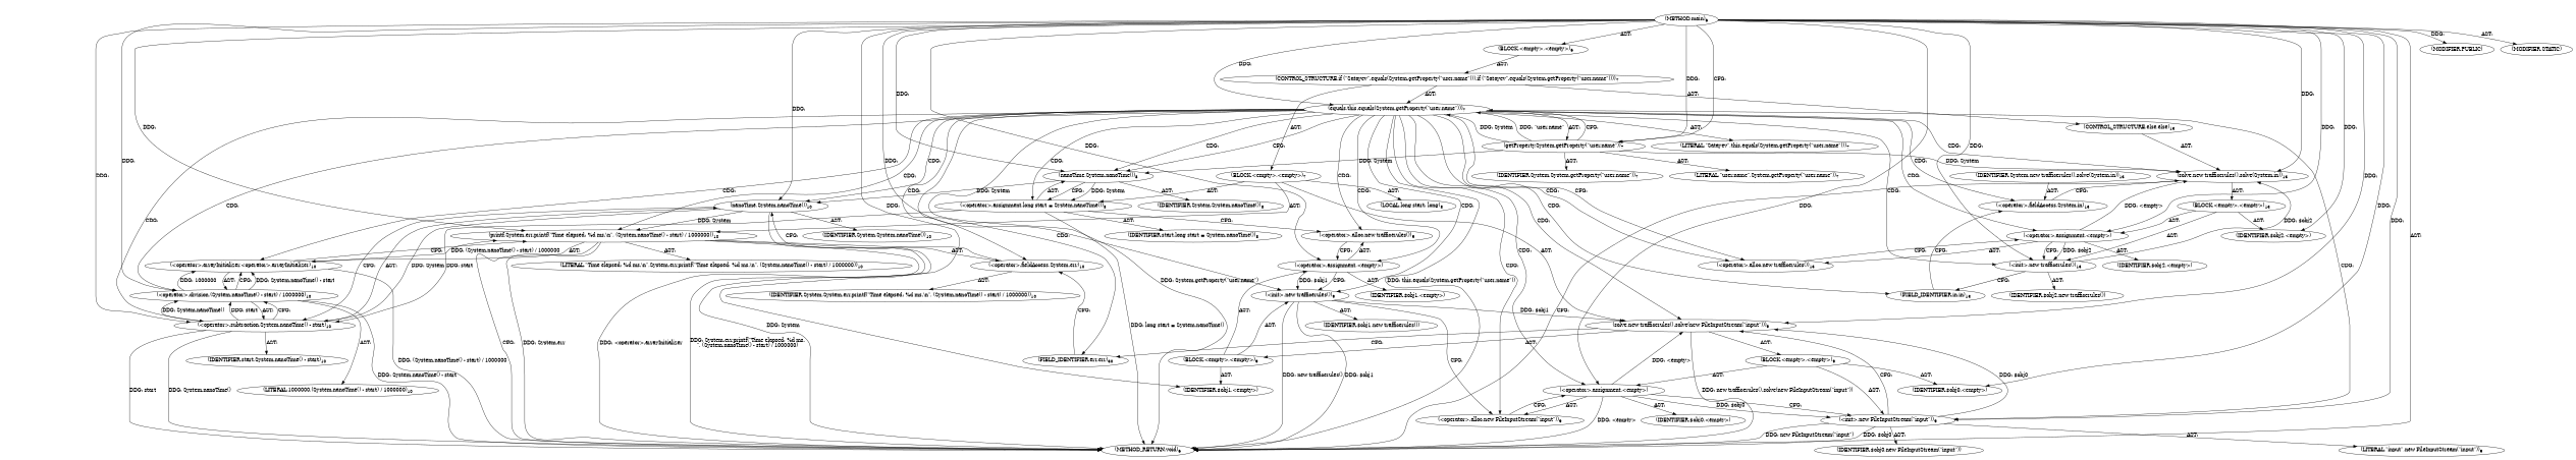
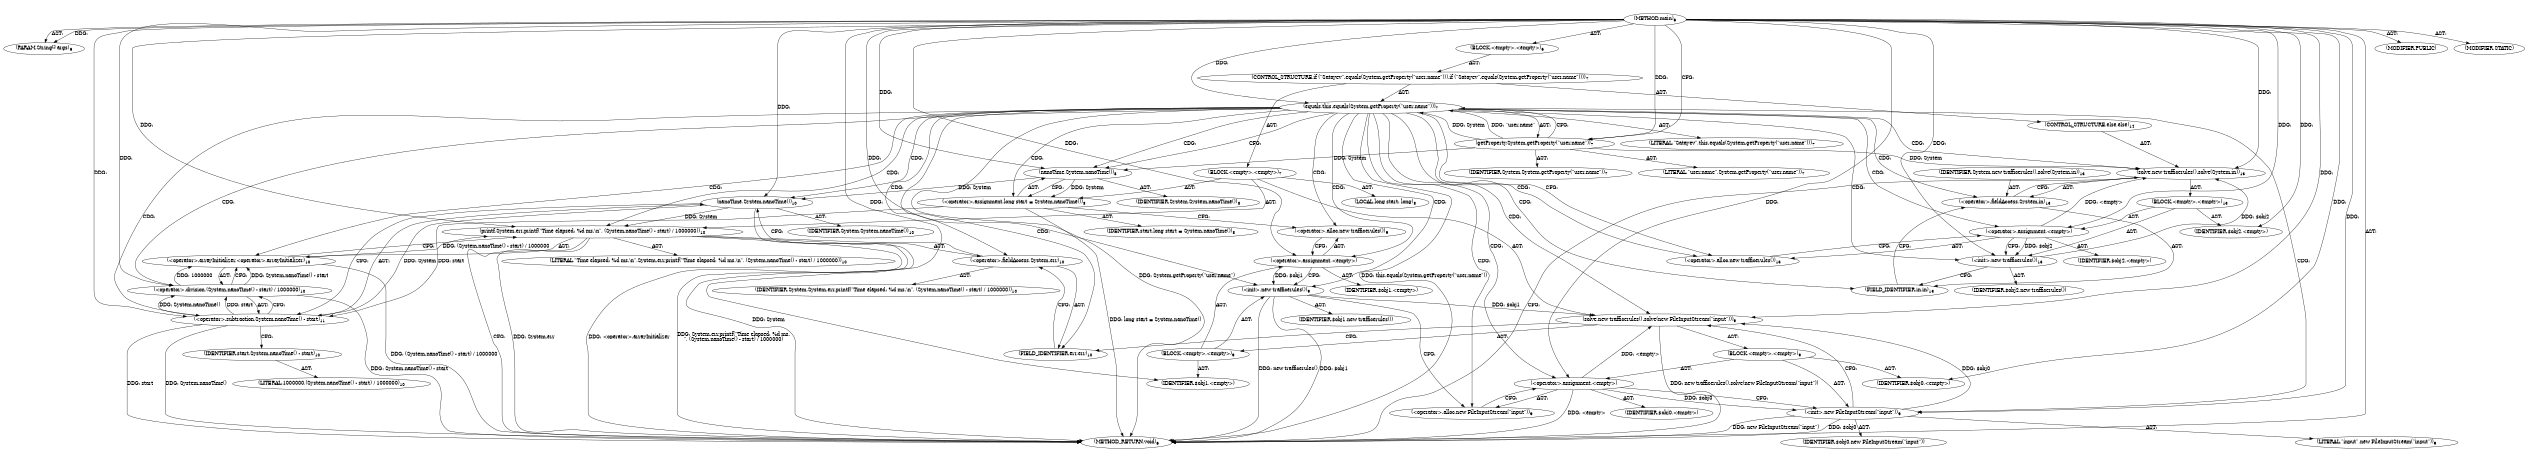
  digraph {
    n1 [label=<(METHOD,main)<SUB>6</SUB>>]
+   n2 [label=<(PARAM,String[] args)<SUB>6</SUB>>]
    n3 [label=<(BLOCK,&lt;empty&gt;,&lt;empty&gt;)<SUB>6</SUB>>]
    n4 [label=<(equals,this.equals(System.getProperty(&quot;user.name&quot;)))<SUB>7</SUB>>]
    n5 [label=<(getProperty,System.getProperty(&quot;user.name&quot;))<SUB>7</SUB>>]
    n6 [label=<(nanoTime,System.nanoTime())<SUB>8</SUB>>]
    n7 [label=<(solve,new trafficerules().solve(new FileInputStream(&quot;input&quot;)))<SUB>9</SUB>>]
    n8 [label=<(&lt;operator&gt;.assignment,&lt;empty&gt;)>]
    n9 [label=<(&lt;init&gt;,new trafficerules())<SUB>9</SUB>>]
    n10 [label=<(IDENTIFIER,$obj1,&lt;empty&gt;)>]
    n11 [label=<(&lt;operator&gt;.assignment,&lt;empty&gt;)>]
    n12 [label=<(&lt;init&gt;,new FileInputStream(&quot;input&quot;))<SUB>9</SUB>>]
    n13 [label=<(IDENTIFIER,$obj0,&lt;empty&gt;)>]
    n14 [label=<(printf,System.err.printf(&quot;Time elapsed: %d ms.\n&quot;, (System.nanoTime() - start) / 1000000))<SUB>10</SUB>>]
    n15 [label=<(&lt;operator&gt;.division,(System.nanoTime() - start) / 1000000)<SUB>10</SUB>>]
-   n16 [label=<(&lt;operator&gt;.subtraction,System.nanoTime() - start)<SUB>10</SUB>>]
+   n16 [label=<(&lt;operator&gt;.subtraction,System.nanoTime() - start)<SUB>11</SUB>>]
    n17 [label=<(nanoTime,System.nanoTime())<SUB>10</SUB>>]
    n18 [label=<(solve,new trafficerules().solve(System.in))<SUB>13</SUB>>]
    n19 [label=<(&lt;operator&gt;.assignment,&lt;empty&gt;)>]
    n20 [label=<(&lt;init&gt;,new trafficerules())<SUB>13</SUB>>]
    n21 [label=<(IDENTIFIER,$obj2,&lt;empty&gt;)>]
    n22 [label=<(MODIFIER,PUBLIC)>]
    n23 [label=<(MODIFIER,STATIC)>]
    n24 [label=<(METHOD_RETURN,void)<SUB>6</SUB>>]
    n25 [label=<(CONTROL_STRUCTURE,if (&quot;Satayev&quot;.equals(System.getProperty(&quot;user.name&quot;))),if (&quot;Satayev&quot;.equals(System.getProperty(&quot;user.name&quot;))))<SUB>7</SUB>>]
    n26 [label=<(LITERAL,&quot;Satayev&quot;,this.equals(System.getProperty(&quot;user.name&quot;)))<SUB>7</SUB>>]
    n27 [label=<(&lt;operator&gt;.assignment,long start = System.nanoTime())<SUB>8</SUB>>]
    n28 [label=<(&lt;operator&gt;.alloc,new trafficerules())<SUB>9</SUB>>]
    n29 [label=<(&lt;operator&gt;.alloc,new FileInputStream(&quot;input&quot;))<SUB>9</SUB>>]
    n30 [label=<(&lt;operator&gt;.fieldAccess,System.err)<SUB>10</SUB>>]
-   n31 [label=<(FIELD_IDENTIFIER,err,err)<SUB>30</SUB>>]
+   n31 [label=<(FIELD_IDENTIFIER,err,err)<SUB>10</SUB>>]
    n32 [label=<(&lt;operator&gt;.arrayInitializer,&lt;operator&gt;.arrayInitializer)<SUB>10</SUB>>]
    n33 [label=<(&lt;operator&gt;.alloc,new trafficerules())<SUB>13</SUB>>]
    n34 [label=<(&lt;operator&gt;.fieldAccess,System.in)<SUB>13</SUB>>]
    n35 [label=<(FIELD_IDENTIFIER,in,in)<SUB>13</SUB>>]
    n36 [label=<(IDENTIFIER,System,System.getProperty(&quot;user.name&quot;))<SUB>7</SUB>>]
    n37 [label=<(LITERAL,&quot;user.name&quot;,System.getProperty(&quot;user.name&quot;))<SUB>7</SUB>>]
    n38 [label=<(IDENTIFIER,System,System.nanoTime())<SUB>8</SUB>>]
    n39 [label=<(BLOCK,&lt;empty&gt;,&lt;empty&gt;)<SUB>9</SUB>>]
    n40 [label=<(BLOCK,&lt;empty&gt;,&lt;empty&gt;)<SUB>9</SUB>>]
    n41 [label=<(IDENTIFIER,$obj1,&lt;empty&gt;)>]
    n42 [label=<(IDENTIFIER,$obj1,new trafficerules())>]
    n43 [label=<(IDENTIFIER,$obj0,&lt;empty&gt;)>]
    n44 [label=<(IDENTIFIER,$obj0,new FileInputStream(&quot;input&quot;))>]
    n45 [label=<(LITERAL,&quot;input&quot;,new FileInputStream(&quot;input&quot;))<SUB>9</SUB>>]
    n46 [label=<(LITERAL,&quot;Time elapsed: %d ms.\n&quot;,System.err.printf(&quot;Time elapsed: %d ms.\n&quot;, (System.nanoTime() - start) / 1000000))<SUB>10</SUB>>]
    n47 [label=<(LITERAL,1000000,(System.nanoTime() - start) / 1000000)<SUB>10</SUB>>]
    n48 [label=<(IDENTIFIER,start,System.nanoTime() - start)<SUB>10</SUB>>]
    n49 [label=<(IDENTIFIER,System,System.nanoTime())<SUB>10</SUB>>]
    n50 [label=<(BLOCK,&lt;empty&gt;,&lt;empty&gt;)<SUB>13</SUB>>]
    n51 [label=<(IDENTIFIER,$obj2,&lt;empty&gt;)>]
    n52 [label=<(IDENTIFIER,$obj2,new trafficerules())>]
    n53 [label=<(BLOCK,&lt;empty&gt;,&lt;empty&gt;)<SUB>7</SUB>>]
-   n54 [label=<(CONTROL_STRUCTURE,else,else)<SUB>13</SUB>>]
+   n54 [label=<(CONTROL_STRUCTURE,else,else)<SUB>14</SUB>>]
    n55 [label=<(LOCAL,long start: long)<SUB>8</SUB>>]
    n56 [label=<(IDENTIFIER,start,long start = System.nanoTime())<SUB>8</SUB>>]
    n57 [label=<(IDENTIFIER,System,System.err.printf(&quot;Time elapsed: %d ms.\n&quot;, (System.nanoTime() - start) / 1000000))<SUB>10</SUB>>]
    n58 [label=<(IDENTIFIER,System,new trafficerules().solve(System.in))<SUB>13</SUB>>]
+   n1 -> n2 [label="AST: "]
+   n1 -> n2 [label="DDG: "]
    n1 -> n3 [label="AST: "]
    n1 -> n4 [label="DDG: "]
    n1 -> n5 [label="CFG: "]
    n1 -> n5 [label="DDG: "]
    n1 -> n6 [label="DDG: "]
    n1 -> n7 [label="DDG: "]
    n1 -> n8 [label="DDG: "]
    n1 -> n9 [label="DDG: "]
    n1 -> n10 [label="DDG: "]
    n1 -> n11 [label="DDG: "]
    n1 -> n12 [label="DDG: "]
    n1 -> n13 [label="DDG: "]
    n1 -> n14 [label="DDG: "]
    n1 -> n15 [label="DDG: "]
    n1 -> n16 [label="DDG: "]
    n1 -> n17 [label="DDG: "]
    n1 -> n18 [label="DDG: "]
    n1 -> n19 [label="DDG: "]
    n1 -> n20 [label="DDG: "]
    n1 -> n21 [label="DDG: "]
-   n1 -> n22 [label="DDG: "]
+   n1 -> n22 [label="AST: "]
    n1 -> n23 [label="AST: "]
    n1 -> n24 [label="AST: "]
    n3 -> n25 [label="AST: "]
    n4 -> n5 [label="AST: "]
    n4 -> n6 [label="CFG: "]
    n4 -> n6 [label="CDG: "]
    n4 -> n7 [label="CDG: "]
    n4 -> n8 [label="CDG: "]
    n4 -> n9 [label="CDG: "]
    n4 -> n11 [label="CDG: "]
    n4 -> n12 [label="CDG: "]
    n4 -> n14 [label="CDG: "]
    n4 -> n15 [label="CDG: "]
    n4 -> n16 [label="CDG: "]
    n4 -> n17 [label="CDG: "]
    n4 -> n18 [label="CDG: "]
    n4 -> n19 [label="CDG: "]
    n4 -> n20 [label="CDG: "]
    n4 -> n24 [label="DDG: System.getProperty(&quot;user.name&quot;)"]
    n4 -> n24 [label="DDG: this.equals(System.getProperty(&quot;user.name&quot;))"]
    n4 -> n26 [label="AST: "]
    n4 -> n27 [label="CDG: "]
    n4 -> n28 [label="CDG: "]
    n4 -> n29 [label="CDG: "]
    n4 -> n30 [label="CDG: "]
    n4 -> n31 [label="CDG: "]
    n4 -> n32 [label="CDG: "]
    n4 -> n33 [label="CFG: "]
    n4 -> n33 [label="CDG: "]
    n4 -> n34 [label="CDG: "]
    n4 -> n35 [label="CDG: "]
    n5 -> n4 [label="CFG: "]
    n5 -> n4 [label="DDG: System"]
    n5 -> n4 [label="DDG: &quot;user.name&quot;"]
    n5 -> n6 [label="DDG: System"]
    n5 -> n18 [label="DDG: System"]
    n5 -> n36 [label="AST: "]
    n5 -> n37 [label="AST: "]
    n6 -> n17 [label="DDG: System"]
    n6 -> n27 [label="CFG: "]
    n6 -> n27 [label="DDG: System"]
    n6 -> n38 [label="AST: "]
    n7 -> n24 [label="DDG: new trafficerules().solve(new FileInputStream(&quot;input&quot;))"]
    n7 -> n31 [label="CFG: "]
    n7 -> n39 [label="AST: "]
    n7 -> n40 [label="AST: "]
    n8 -> n9 [label="CFG: "]
    n8 -> n9 [label="DDG: $obj1"]
    n8 -> n28 [label="AST: "]
    n8 -> n41 [label="AST: "]
    n9 -> n7 [label="DDG: $obj1"]
    n9 -> n24 [label="DDG: $obj1"]
    n9 -> n24 [label="DDG: new trafficerules()"]
    n9 -> n29 [label="CFG: "]
    n9 -> n42 [label="AST: "]
    n11 -> n7 [label="DDG: &lt;empty&gt;"]
    n11 -> n12 [label="CFG: "]
    n11 -> n12 [label="DDG: $obj0"]
    n11 -> n24 [label="DDG: &lt;empty&gt;"]
    n11 -> n29 [label="AST: "]
    n11 -> n43 [label="AST: "]
    n12 -> n7 [label="CFG: "]
    n12 -> n7 [label="DDG: $obj0"]
    n12 -> n24 [label="DDG: $obj0"]
    n12 -> n24 [label="DDG: new FileInputStream(&quot;input&quot;)"]
    n12 -> n44 [label="AST: "]
    n12 -> n45 [label="AST: "]
    n14 -> n24 [label="CFG: "]
    n14 -> n24 [label="DDG: System.err"]
    n14 -> n24 [label="DDG: &lt;operator&gt;.arrayInitializer"]
    n14 -> n24 [label="DDG: System.err.printf(&quot;Time elapsed: %d ms.\n&quot;, (System.nanoTime() - start) / 1000000)"]
    n14 -> n30 [label="AST: "]
    n14 -> n32 [label="AST: "]
    n14 -> n46 [label="AST: "]
    n15 -> n16 [label="AST: "]
    n15 -> n24 [label="DDG: System.nanoTime() - start"]
    n15 -> n32 [label="CFG: "]
    n15 -> n32 [label="DDG: System.nanoTime() - start"]
    n15 -> n32 [label="DDG: 1000000"]
-   n15 -> n47 [label="AST: "]
+   n48 -> n47 [label="AST: "]
    n16 -> n15 [label="CFG: "]
    n16 -> n15 [label="DDG: System.nanoTime()"]
    n16 -> n15 [label="DDG: start"]
    n16 -> n17 [label="AST: "]
    n16 -> n24 [label="DDG: System.nanoTime()"]
    n16 -> n24 [label="DDG: start"]
-   n16 -> n48 [label="AST: "]
+   n16 -> n48 [label="CFG: "]
    n17 -> n14 [label="DDG: System"]
    n17 -> n16 [label="CFG: "]
    n17 -> n16 [label="DDG: System"]
    n17 -> n24 [label="DDG: System"]
    n17 -> n49 [label="AST: "]
    n18 -> n24 [label="CFG: "]
+   n18 -> n34 [label="AST: "]
    n18 -> n50 [label="AST: "]
    n19 -> n18 [label="DDG: &lt;empty&gt;"]
    n19 -> n20 [label="CFG: "]
    n19 -> n20 [label="DDG: $obj2"]
    n19 -> n33 [label="AST: "]
    n19 -> n51 [label="AST: "]
    n20 -> n18 [label="DDG: $obj2"]
    n20 -> n35 [label="CFG: "]
    n20 -> n52 [label="AST: "]
    n25 -> n4 [label="AST: "]
    n25 -> n53 [label="AST: "]
    n25 -> n54 [label="AST: "]
    n27 -> n6 [label="AST: "]
    n27 -> n16 [label="DDG: start"]
    n27 -> n24 [label="DDG: long start = System.nanoTime()"]
    n27 -> n28 [label="CFG: "]
    n27 -> n56 [label="AST: "]
    n28 -> n8 [label="CFG: "]
    n29 -> n11 [label="CFG: "]
    n30 -> n17 [label="CFG: "]
+   n30 -> n31 [label="AST: "]
    n30 -> n57 [label="AST: "]
    n31 -> n30 [label="CFG: "]
    n32 -> n14 [label="CFG: "]
    n32 -> n14 [label="DDG: (System.nanoTime() - start) / 1000000"]
    n32 -> n15 [label="AST: "]
    n32 -> n24 [label="DDG: (System.nanoTime() - start) / 1000000"]
    n33 -> n19 [label="CFG: "]
    n34 -> n18 [label="CFG: "]
+   n34 -> n35 [label="AST: "]
    n35 -> n34 [label="CFG: "]
    n39 -> n8 [label="AST: "]
    n39 -> n9 [label="AST: "]
    n39 -> n10 [label="AST: "]
    n40 -> n11 [label="AST: "]
    n40 -> n12 [label="AST: "]
    n40 -> n13 [label="AST: "]
    n50 -> n19 [label="AST: "]
    n50 -> n20 [label="AST: "]
    n50 -> n21 [label="AST: "]
    n53 -> n7 [label="AST: "]
    n53 -> n14 [label="AST: "]
    n53 -> n27 [label="AST: "]
    n53 -> n55 [label="AST: "]
    n54 -> n18 [label="AST: "]
    n58 -> n34 [label="AST: "]
  }
